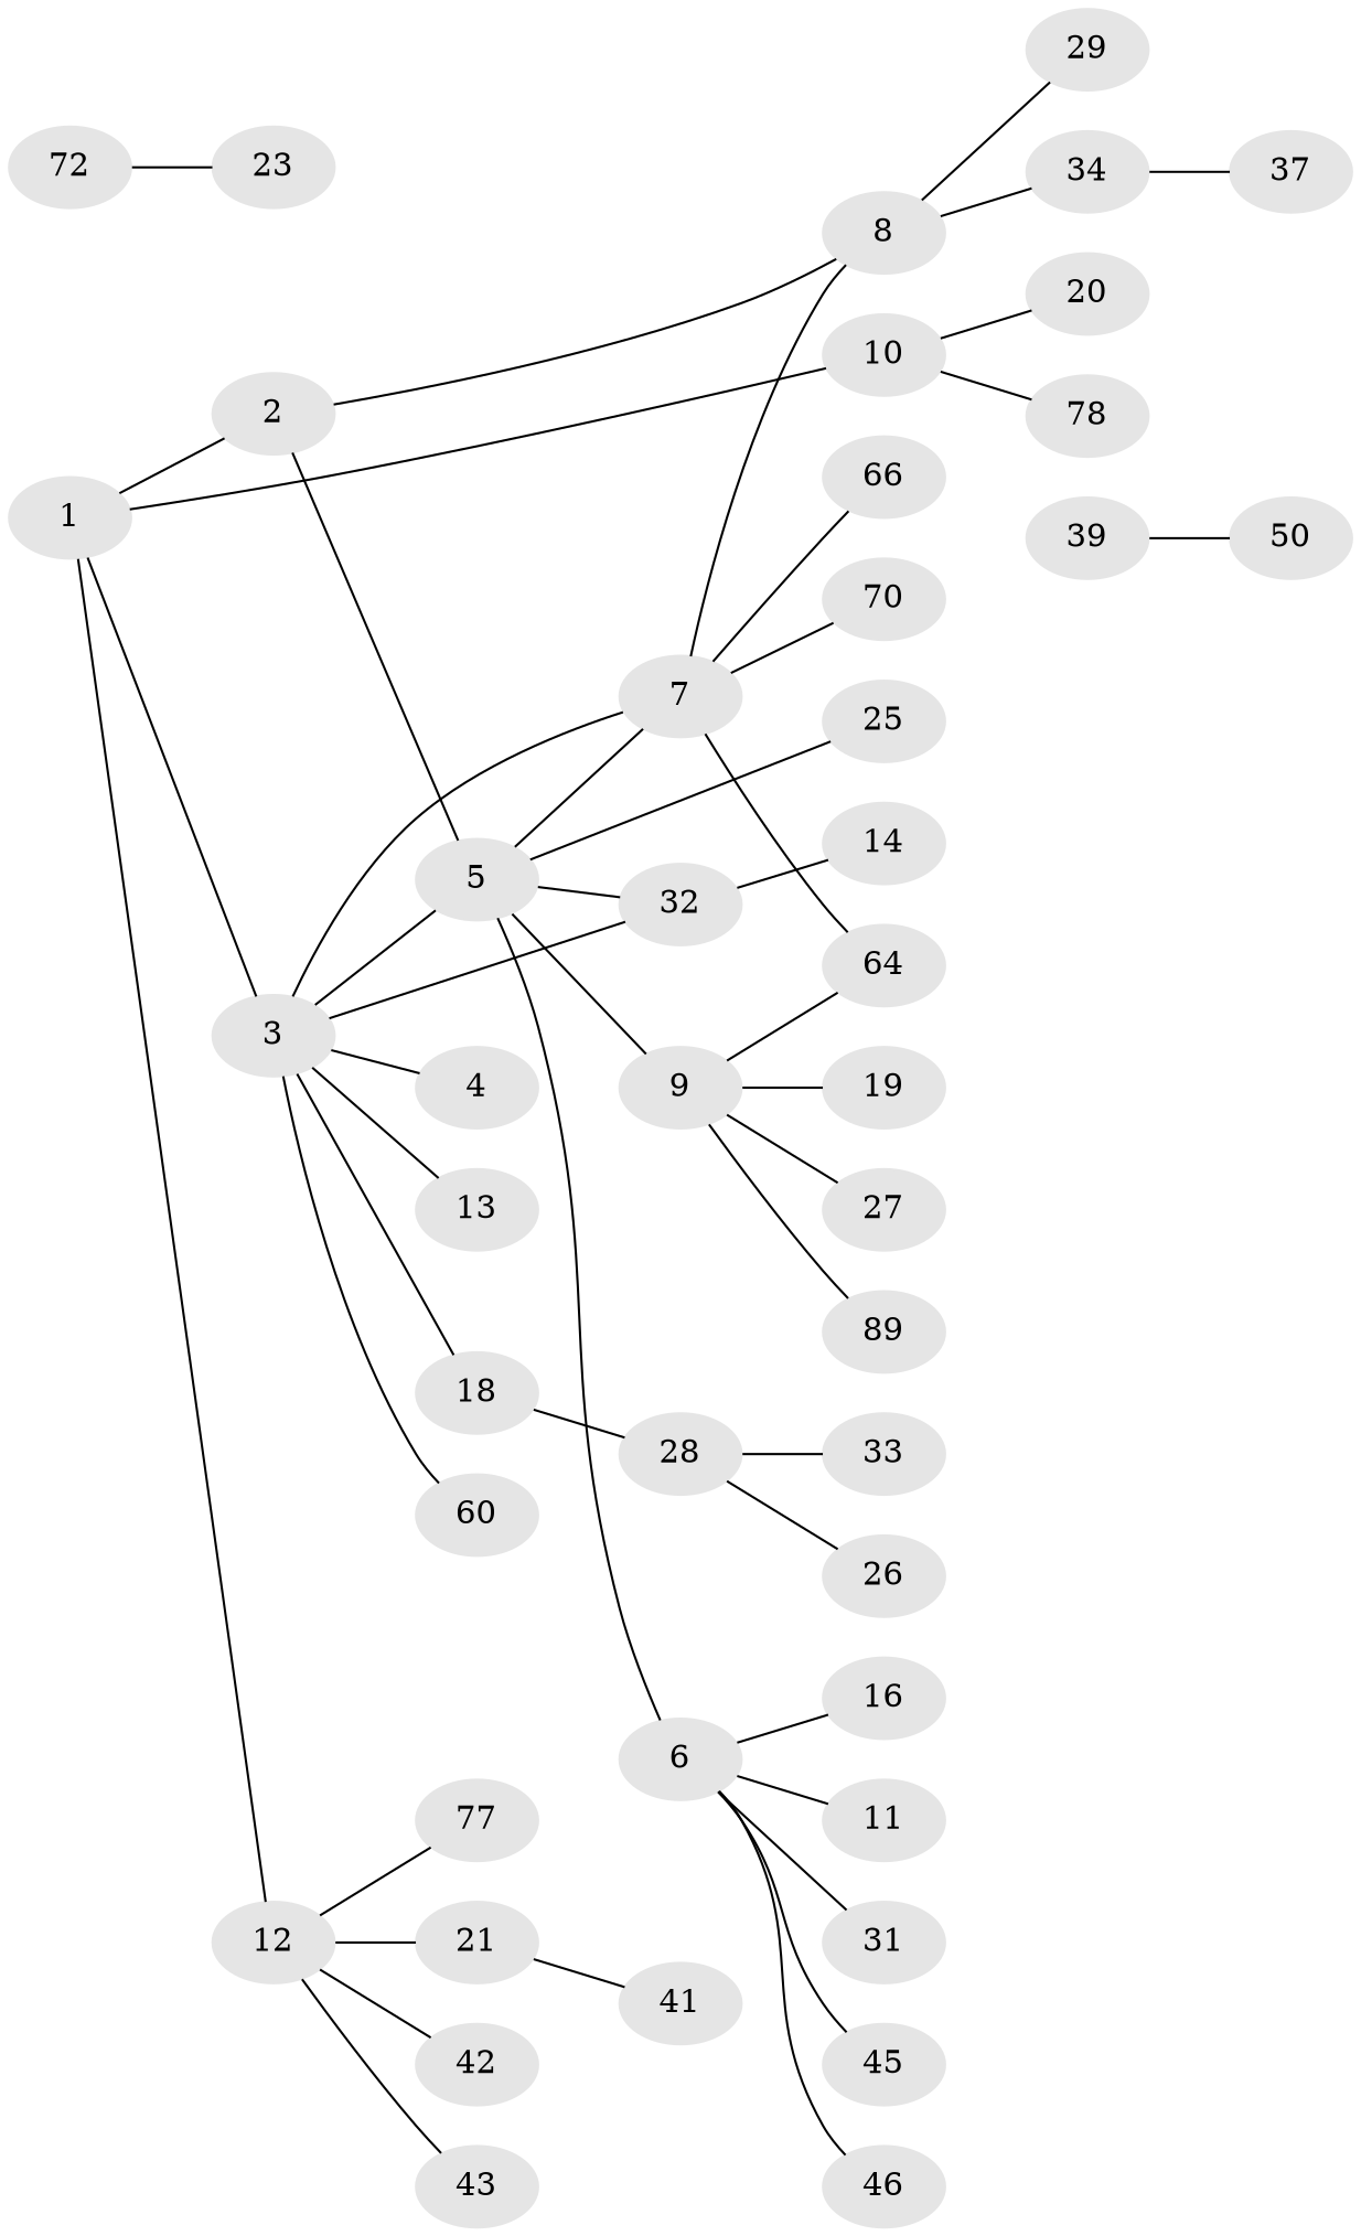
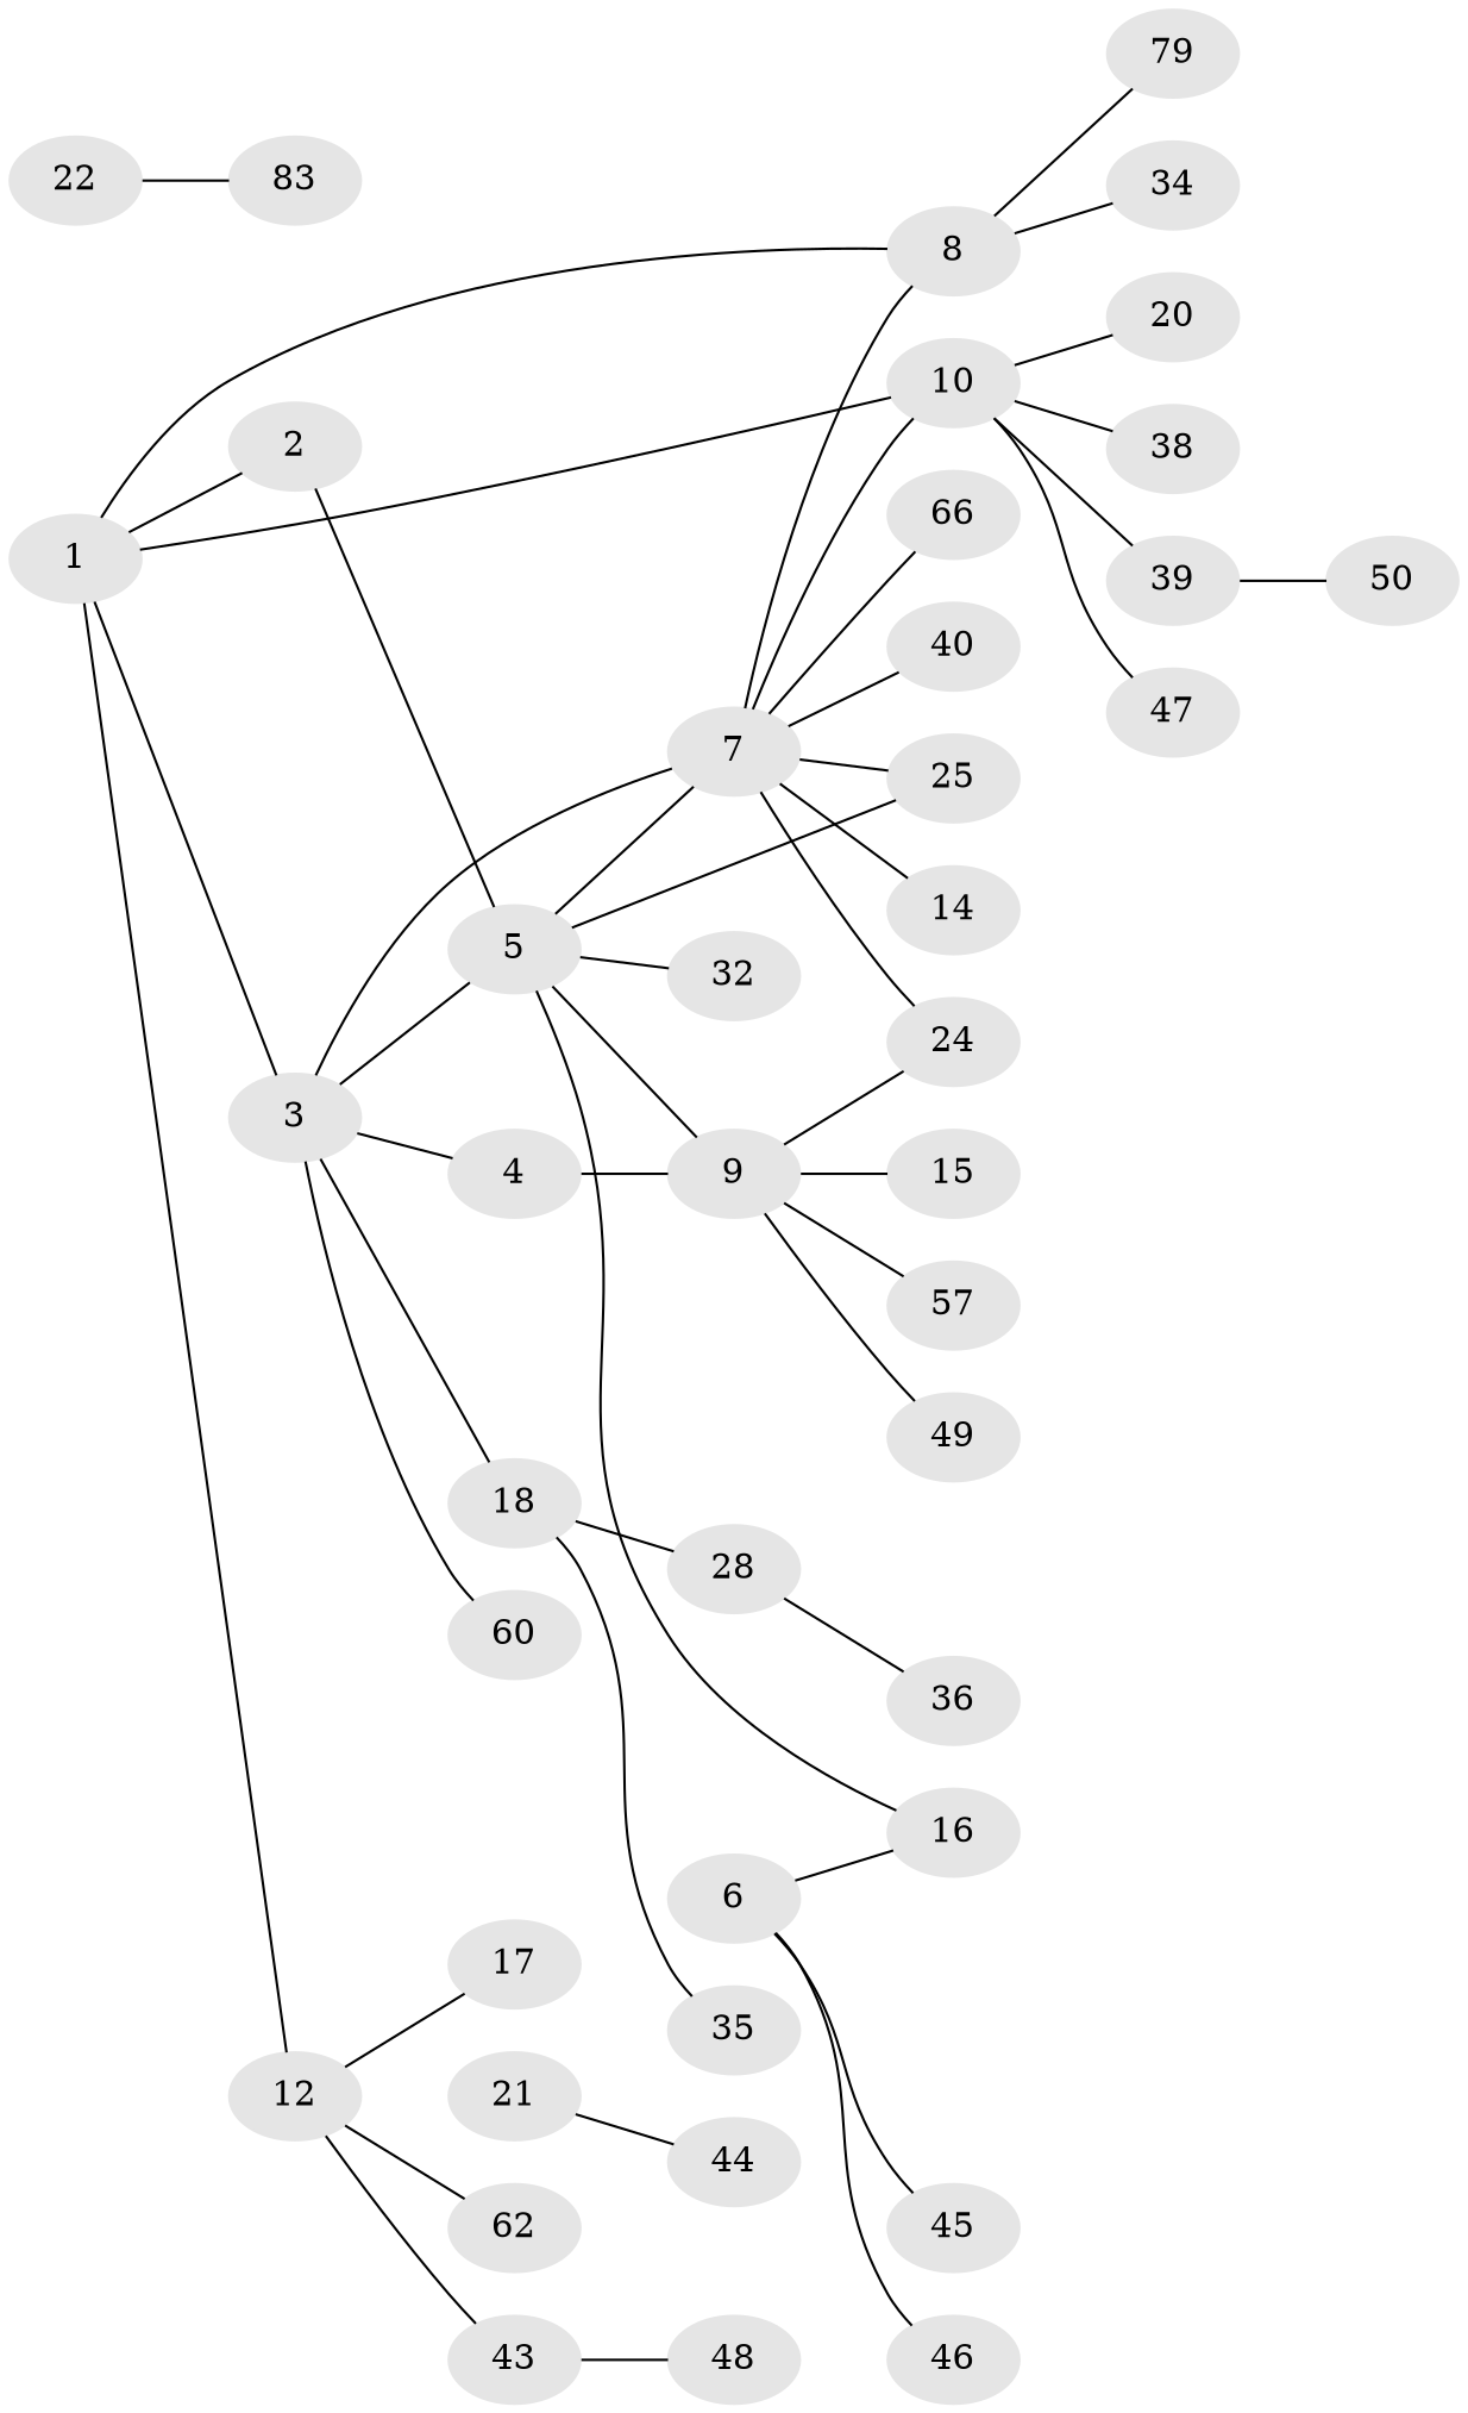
  graph {
    rankdir=LR
    node [color=gray90 style=filled]
    1
    2
    3
    8
    10
    12
    5
    4
    7
-   13
    18
    n12 [label=60]
    32
-   29
+   29 [label=79]
    34
    20
-   38 [label=78]
+   38
    39
-   17 [label=77]
+   47
+   17
    21
-   42
+   42 [label=62]
    43
    9
    6
    25
    14
-   24 [label=64]
+   24
    n29 [label=66]
-   40 [label=70]
+   40
    28
-   15 [label=19]
-   27
-   49 [label=89]
-   11
+   35
+   15
+   27 [label=57]
+   49
    16
-   31
    45
    46
-   22 [label=72]
-   23
-   37
+   22
+   23 [label=83]
    50
-   44 [label=41]
-   33
-   36 [label=26]
+   44
+   48
+   36
    1 -- 2
    1 -- 3
-   2 -- 8
+   1 -- 8
    1 -- 10
    1 -- 12
    2 -- 5
    3 -- 5
    3 -- 4
    3 -- 7
-   3 -- 13
    3 -- 18
    3 -- n12
-   3 -- 32
    8 -- 29
    8 -- 34
    10 -- 20
    10 -- 38
+   10 -- 39
+   10 -- 47
    12 -- 17
-   12 -- 21
    12 -- 42
    12 -- 43
    5 -- 7
    5 -- 32
    5 -- 9
-   5 -- 6
+   5 -- 16
    5 -- 25
+   4 -- 9
    7 -- 8
-   32 -- 14
+   7 -- 10
+   7 -- 25
+   7 -- 14
    7 -- 24
    7 -- n29
    7 -- 40
    18 -- 28
-   34 -- 37
+   18 -- 35
    39 -- 50
    21 -- 44
+   43 -- 48
    9 -- 24
    9 -- 15
    9 -- 27
    9 -- 49
-   6 -- 11
    6 -- 16
-   6 -- 31
    6 -- 45
    6 -- 46
-   28 -- 33
    28 -- 36
    22 -- 23
  }
